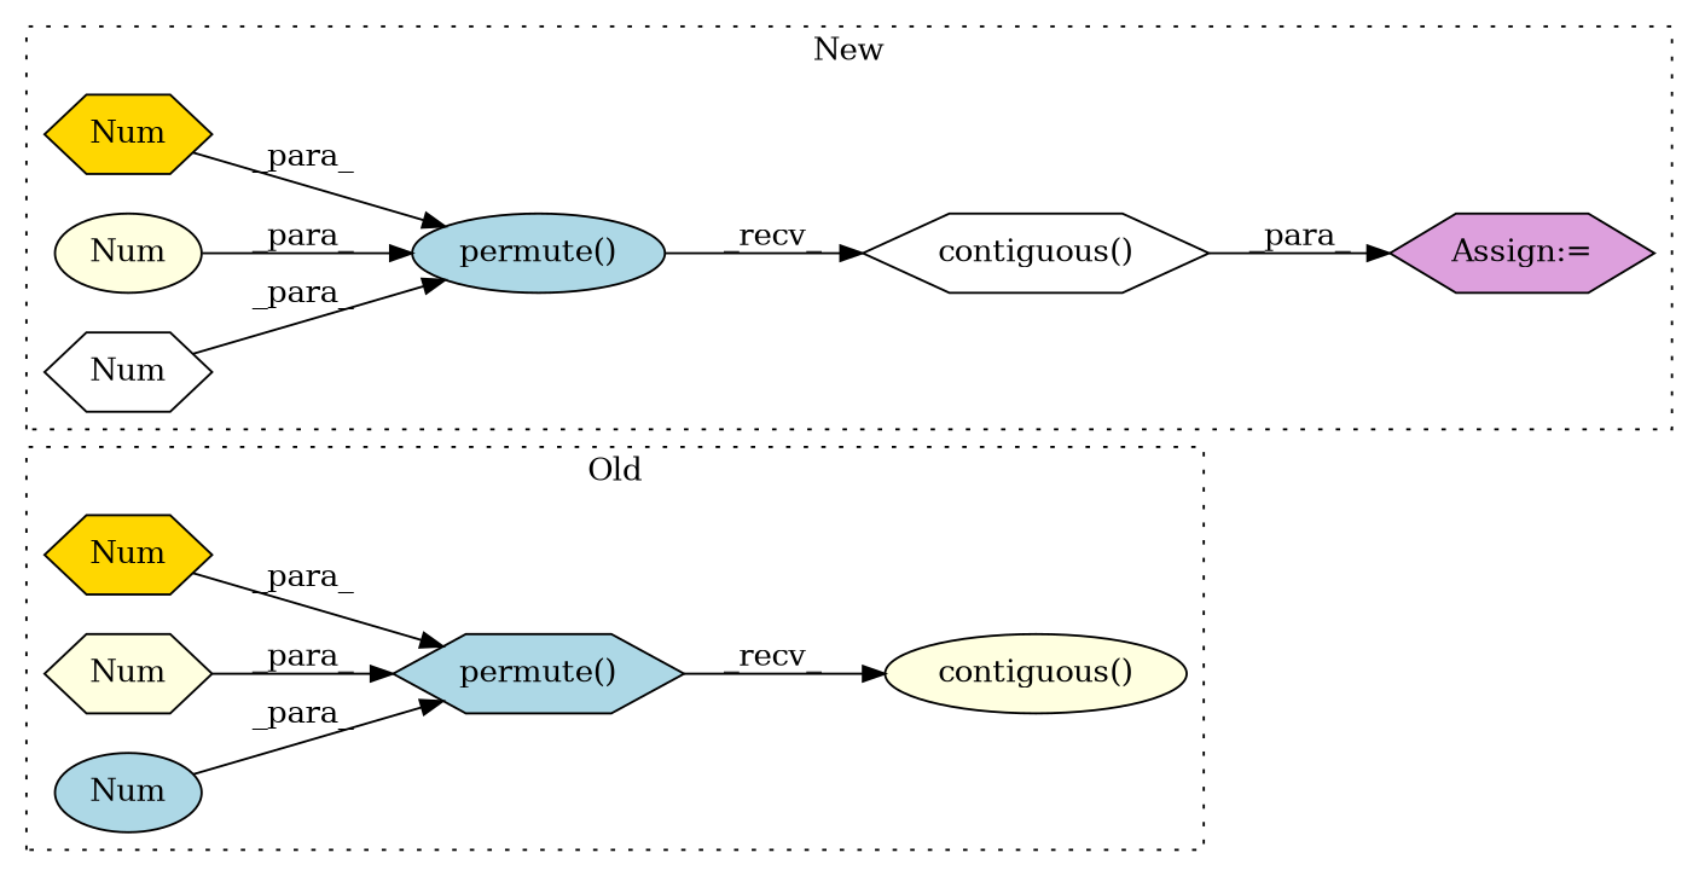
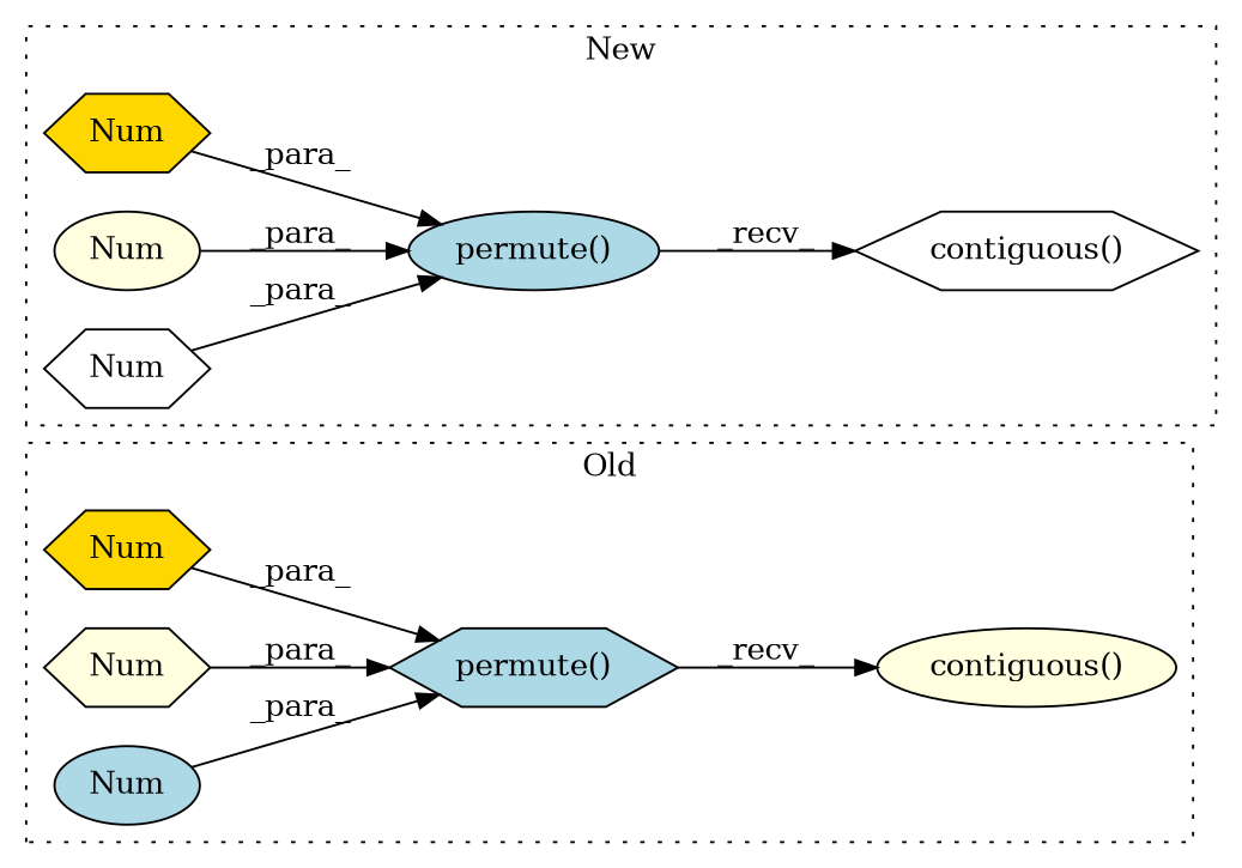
  digraph {
    rankdir=LR
    node [a=76 l=1 shape=hexagon style=filled fillcolor=lightyellow]
    n1 [a=75 l=18 label="contiguous()" s=659 shape=ellipse]
    n2 [a=75 l="14,1" label="permute()" s="541,565" fillcolor=lightblue]
    n3 [label=Num s=558 fillcolor=gold]
    n4 [label=Num s=564]
    n5 [label=Num s=561 shape=ellipse fillcolor=lightblue]
    n6 [a=75 l="16,1" label="permute()" s="709,735" shape=ellipse fillcolor=lightblue]
    n7 [label=Num s=728 fillcolor=gold]
    n8 [label=Num s=734 shape=ellipse]
    n9 [label=Num s=725 fillcolor=white]
-   n10 [a=68 l=3 label="Assign:=" s=1869 fillcolor=plum]
    n11 [a=75 l=40 label="contiguous()" s=709 fillcolor=white]
    subgraph cluster_1 {
      label=Old
      style=dotted
      n1
      n2
      n3
      n4
      n5
    }
    subgraph cluster_2 {
      label=New
      style=dotted
      n6
      n7
      n8
      n9
-     n10
      n11
    }
    n2 -> n1 [label=_recv_]
    n3 -> n2 [label=_para_]
    n4 -> n2 [label=_para_]
    n5 -> n2 [label=_para_]
    n6 -> n11 [label=_recv_]
    n7 -> n6 [label=_para_]
    n8 -> n6 [label=_para_]
    n9 -> n6 [label=_para_]
-   n11 -> n10 [label=_para_]
  }
